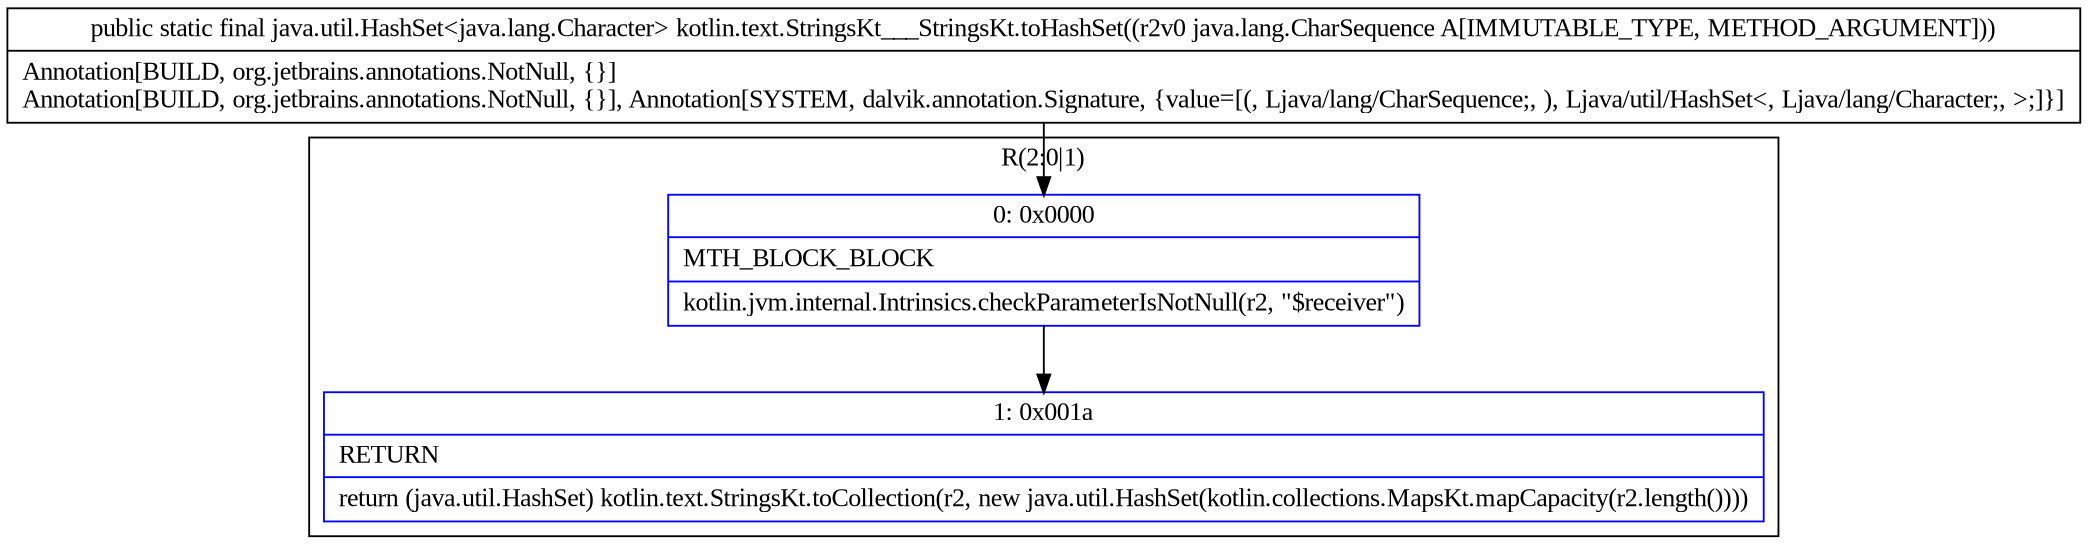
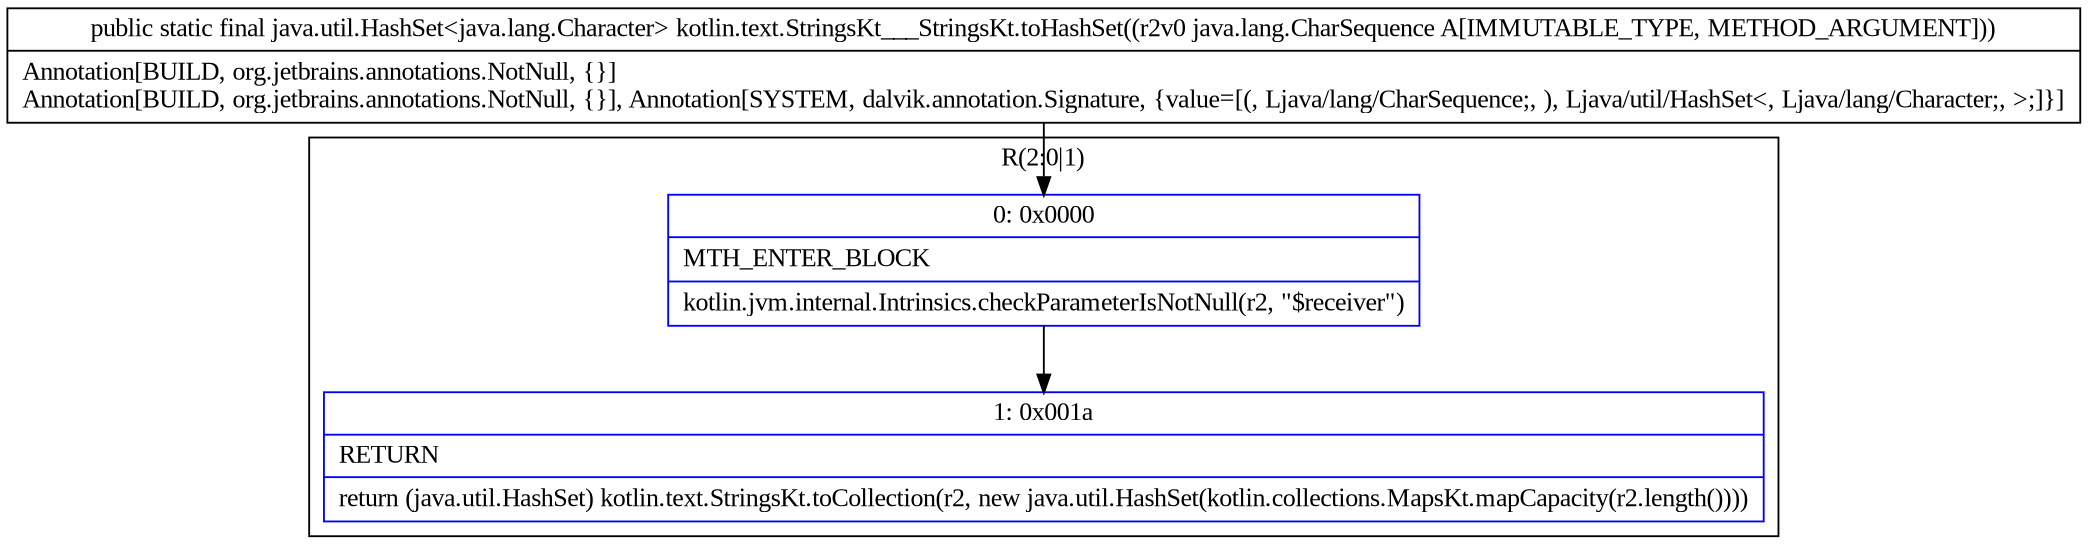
  digraph {
    fontname="Liberation Serif"
    node [color=blue shape=record fontname="Liberation Serif"]
    edge [fontname="Liberation Serif"]
-   n1 [label="{0\:\ 0x0000|MTH_BLOCK_BLOCK\l|kotlin.jvm.internal.Intrinsics.checkParameterIsNotNull(r2, \"$receiver\")\l}"]
+   n1 [label="{0\:\ 0x0000|MTH_ENTER_BLOCK\l|kotlin.jvm.internal.Intrinsics.checkParameterIsNotNull(r2, \"$receiver\")\l}"]
    n2 [label="{1\:\ 0x001a|RETURN\l|return (java.util.HashSet) kotlin.text.StringsKt.toCollection(r2, new java.util.HashSet(kotlin.collections.MapsKt.mapCapacity(r2.length())))\l}"]
    n3 [label="{public static final java.util.HashSet\<java.lang.Character\> kotlin.text.StringsKt___StringsKt.toHashSet((r2v0 java.lang.CharSequence A[IMMUTABLE_TYPE, METHOD_ARGUMENT]))  | Annotation[BUILD, org.jetbrains.annotations.NotNull, \{\}]\lAnnotation[BUILD, org.jetbrains.annotations.NotNull, \{\}], Annotation[SYSTEM, dalvik.annotation.Signature, \{value=[(, Ljava\/lang\/CharSequence;, ), Ljava\/util\/HashSet\<, Ljava\/lang\/Character;, \>;]\}]\l}" color=""]
    subgraph cluster_1 {
      label="R(2:0|1)"
      n1
      n2
    }
    n1 -> n2
    n3 -> n1
  }
